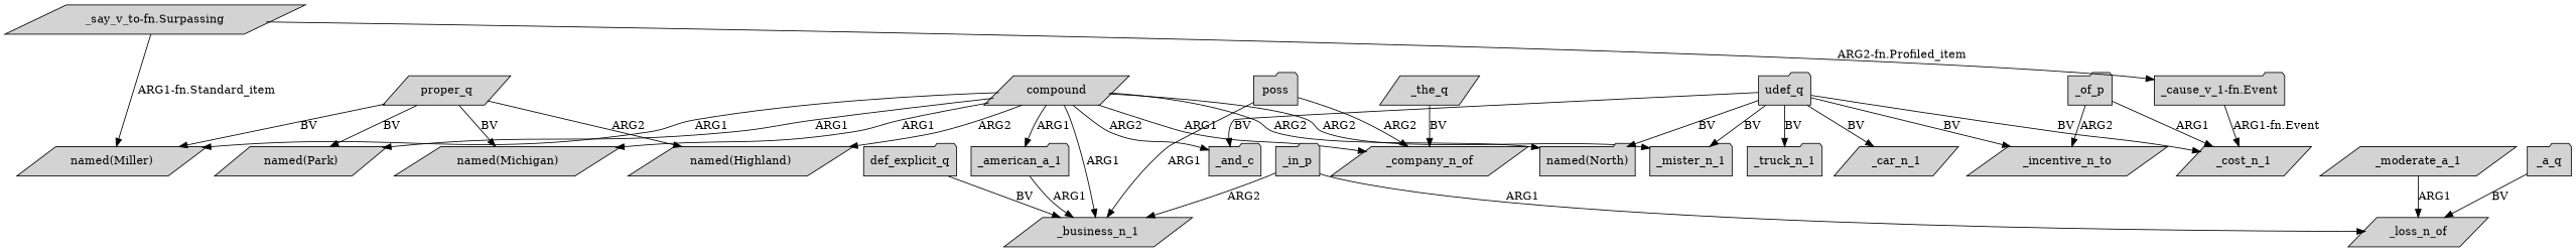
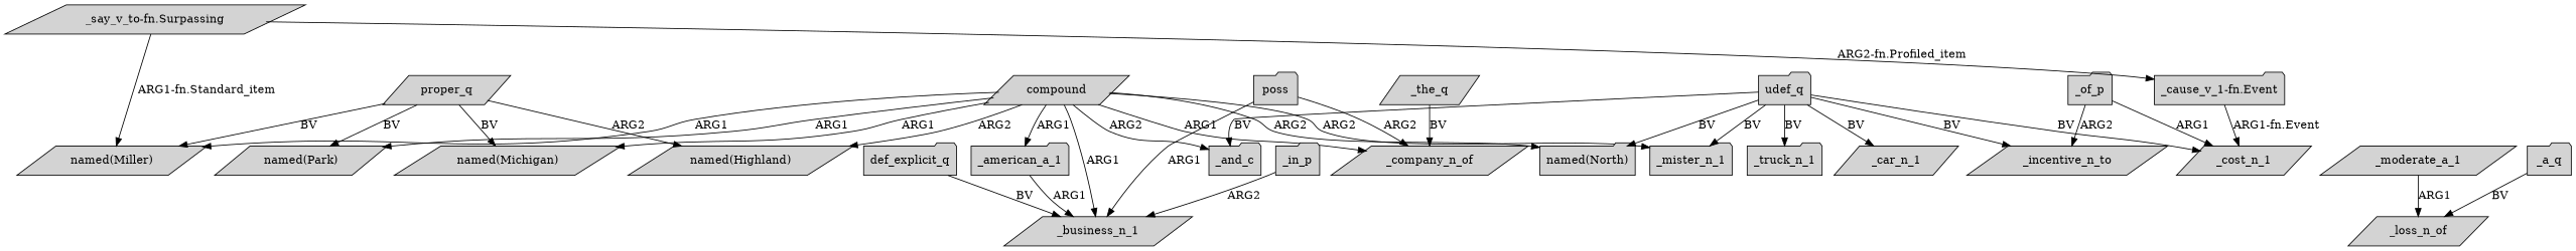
  digraph {
    node [shape=parallelogram style=filled]
    def_explicit_q [shape=folder]
    _business_n_1
    compound
    "named(Miller)"
    "named(Michigan)"
    _mister_n_1 [shape=folder]
    _company_n_of
    _and_c [shape=folder]
    "named(North)" [shape=folder]
    _american_a_1 [shape=folder]
    "named(Highland)"
    "named(Park)"
    proper_q
    _a_q [shape=folder]
    _loss_n_of
    _of_p [shape=folder]
    _incentive_n_to
    _cost_n_1
    udef_q [shape=folder]
    _car_n_1
    _truck_n_1 [shape=folder]
    poss [shape=folder]
    "_say_v_to-fn.Surpassing"
    "_cause_v_1-fn.Event" [shape=folder]
    _in_p [shape=folder]
    _moderate_a_1
    _the_q
    def_explicit_q -> _business_n_1 [label=BV]
    compound -> _business_n_1 [label=ARG1]
    compound -> "named(Miller)" [label=ARG1]
    compound -> "named(Michigan)" [label=ARG1]
    compound -> _mister_n_1 [label=ARG2]
    compound -> _company_n_of [label=ARG1]
    compound -> _and_c [label=ARG2]
    compound -> "named(North)" [label=ARG2]
    compound -> _american_a_1 [label=ARG1]
    compound -> "named(Highland)" [label=ARG2]
    compound -> "named(Park)" [label=ARG1]
    _american_a_1 -> _business_n_1 [label=ARG1]
    proper_q -> "named(Miller)" [label=BV]
    proper_q -> "named(Michigan)" [label=BV]
    proper_q -> "named(Highland)" [label=ARG2]
    proper_q -> "named(Park)" [label=BV]
    _a_q -> _loss_n_of [label=BV]
    _of_p -> _incentive_n_to [label=ARG2]
    _of_p -> _cost_n_1 [label=ARG1]
    udef_q -> _mister_n_1 [label=BV]
    udef_q -> _and_c [label=BV]
    udef_q -> "named(North)" [label=BV]
    udef_q -> _incentive_n_to [label=BV]
    udef_q -> _cost_n_1 [label=BV]
    udef_q -> _car_n_1 [label=BV]
    udef_q -> _truck_n_1 [label=BV]
    poss -> _business_n_1 [label=ARG1]
    poss -> _company_n_of [label=ARG2]
    "_say_v_to-fn.Surpassing" -> "named(Miller)" [label="ARG1-fn.Standard_item"]
    "_say_v_to-fn.Surpassing" -> "_cause_v_1-fn.Event" [label="ARG2-fn.Profiled_item"]
    "_cause_v_1-fn.Event" -> _cost_n_1 [label="ARG1-fn.Event"]
    _in_p -> _business_n_1 [label=ARG2]
-   _in_p -> _loss_n_of [label=ARG1]
    _moderate_a_1 -> _loss_n_of [label=ARG1]
    _the_q -> _company_n_of [label=BV]
  }
